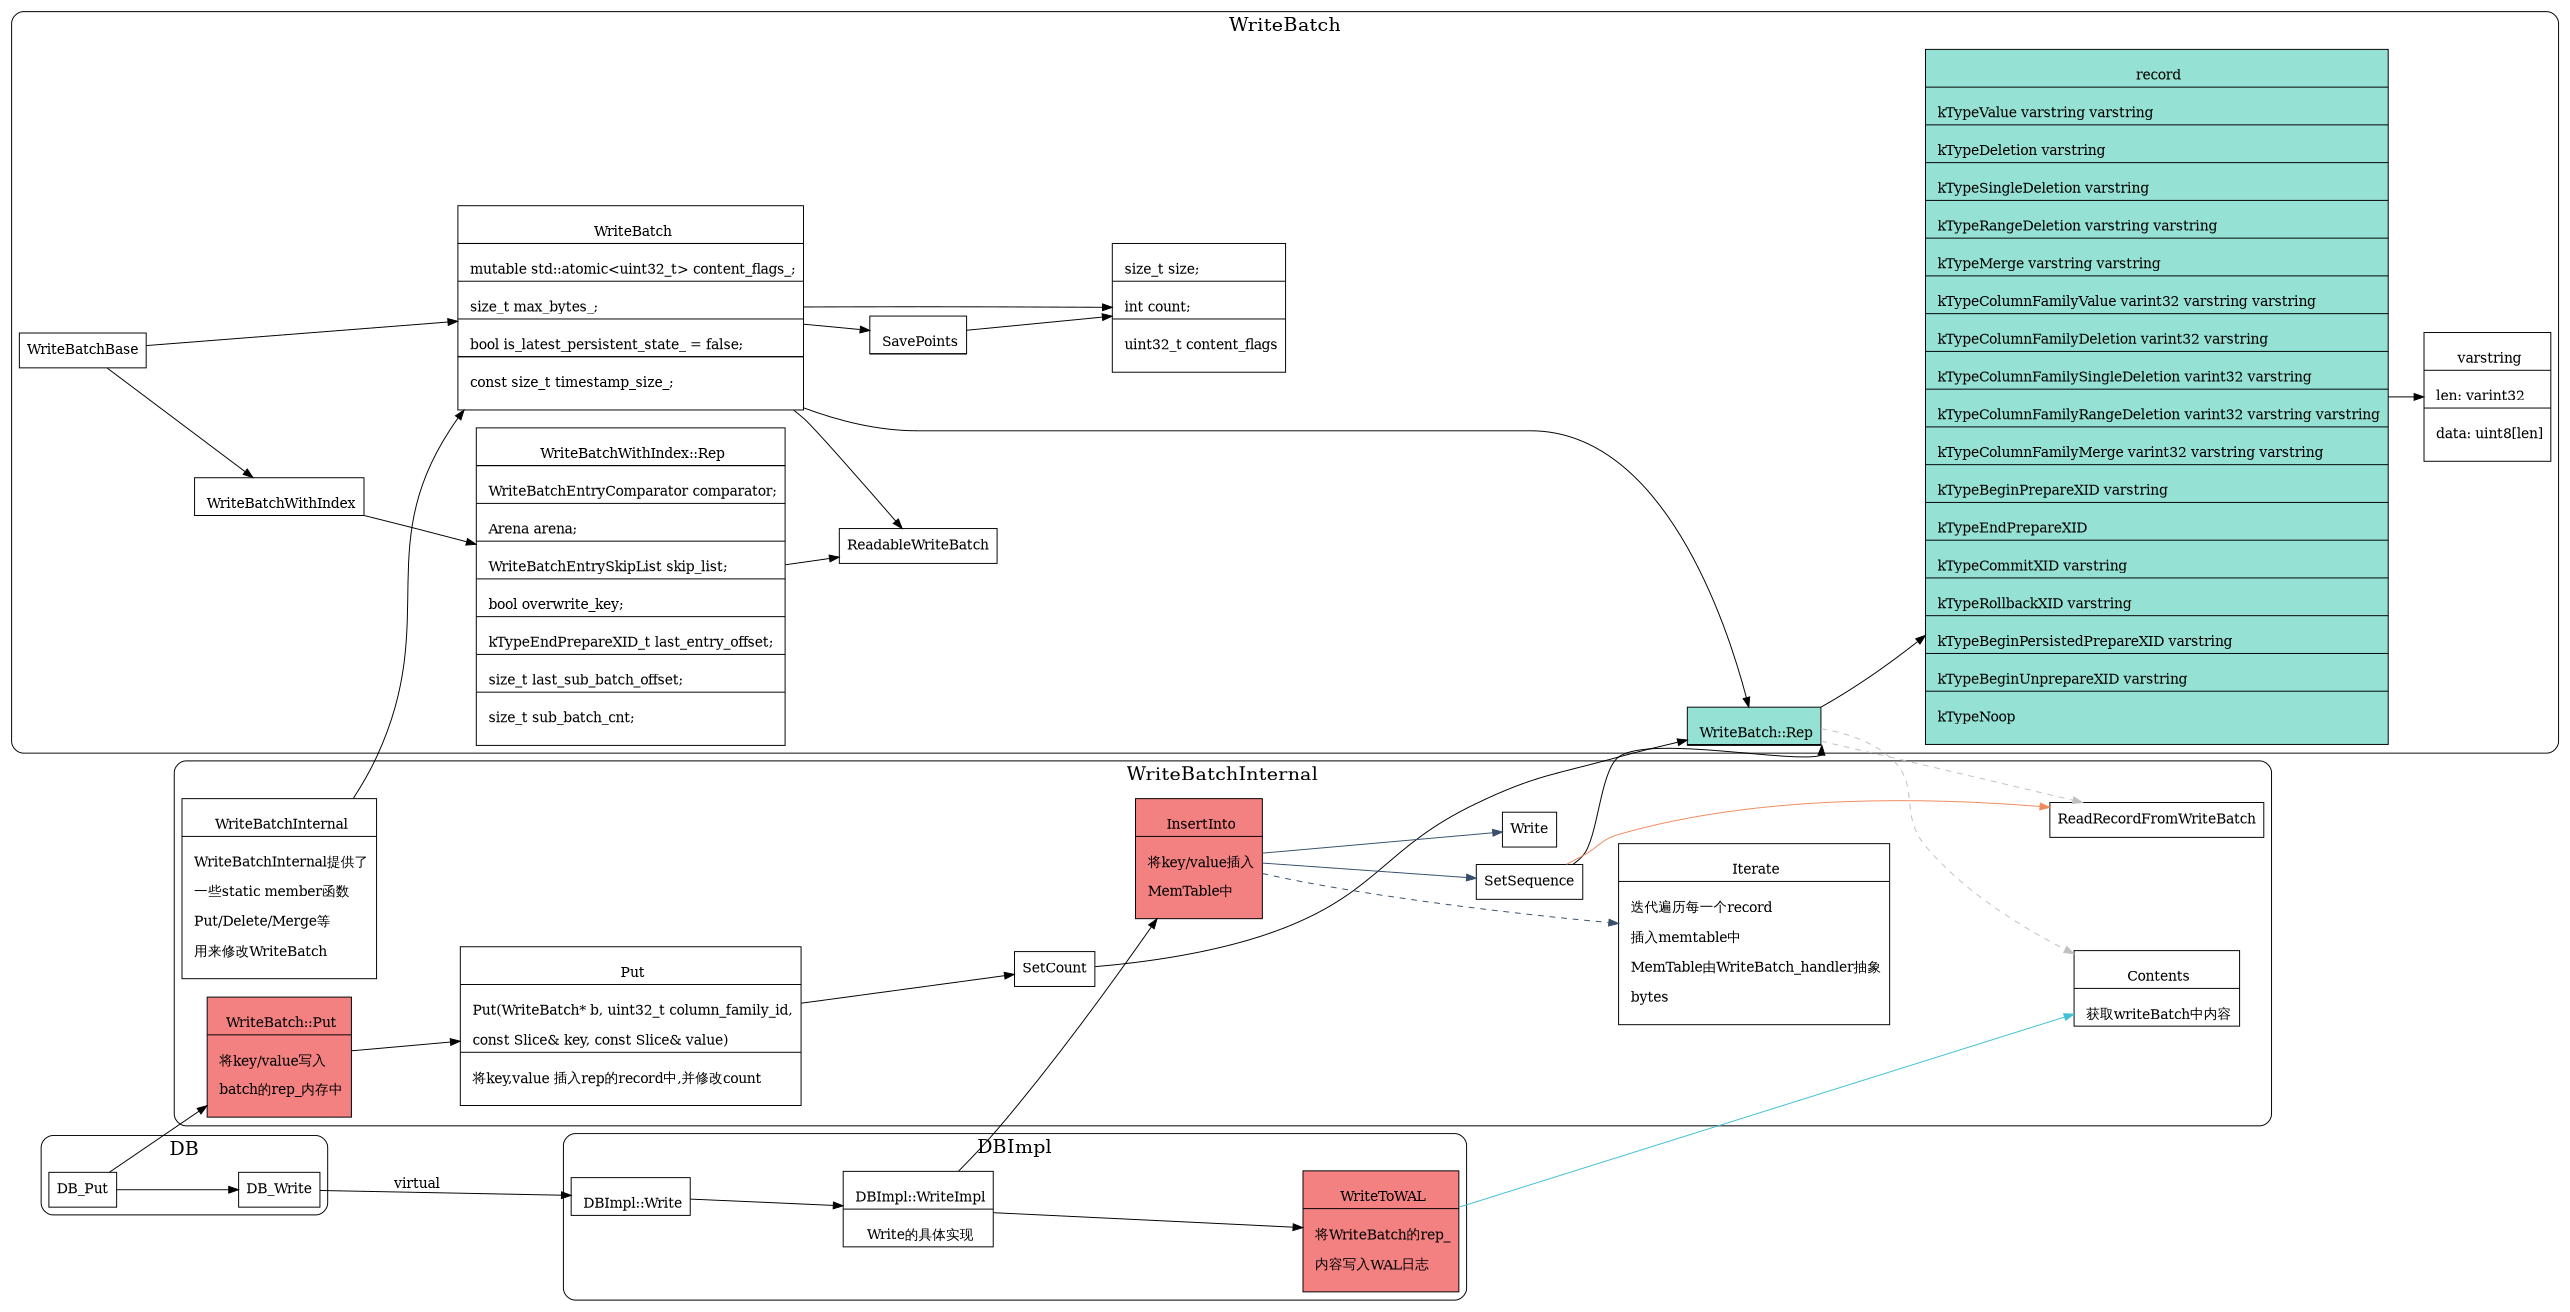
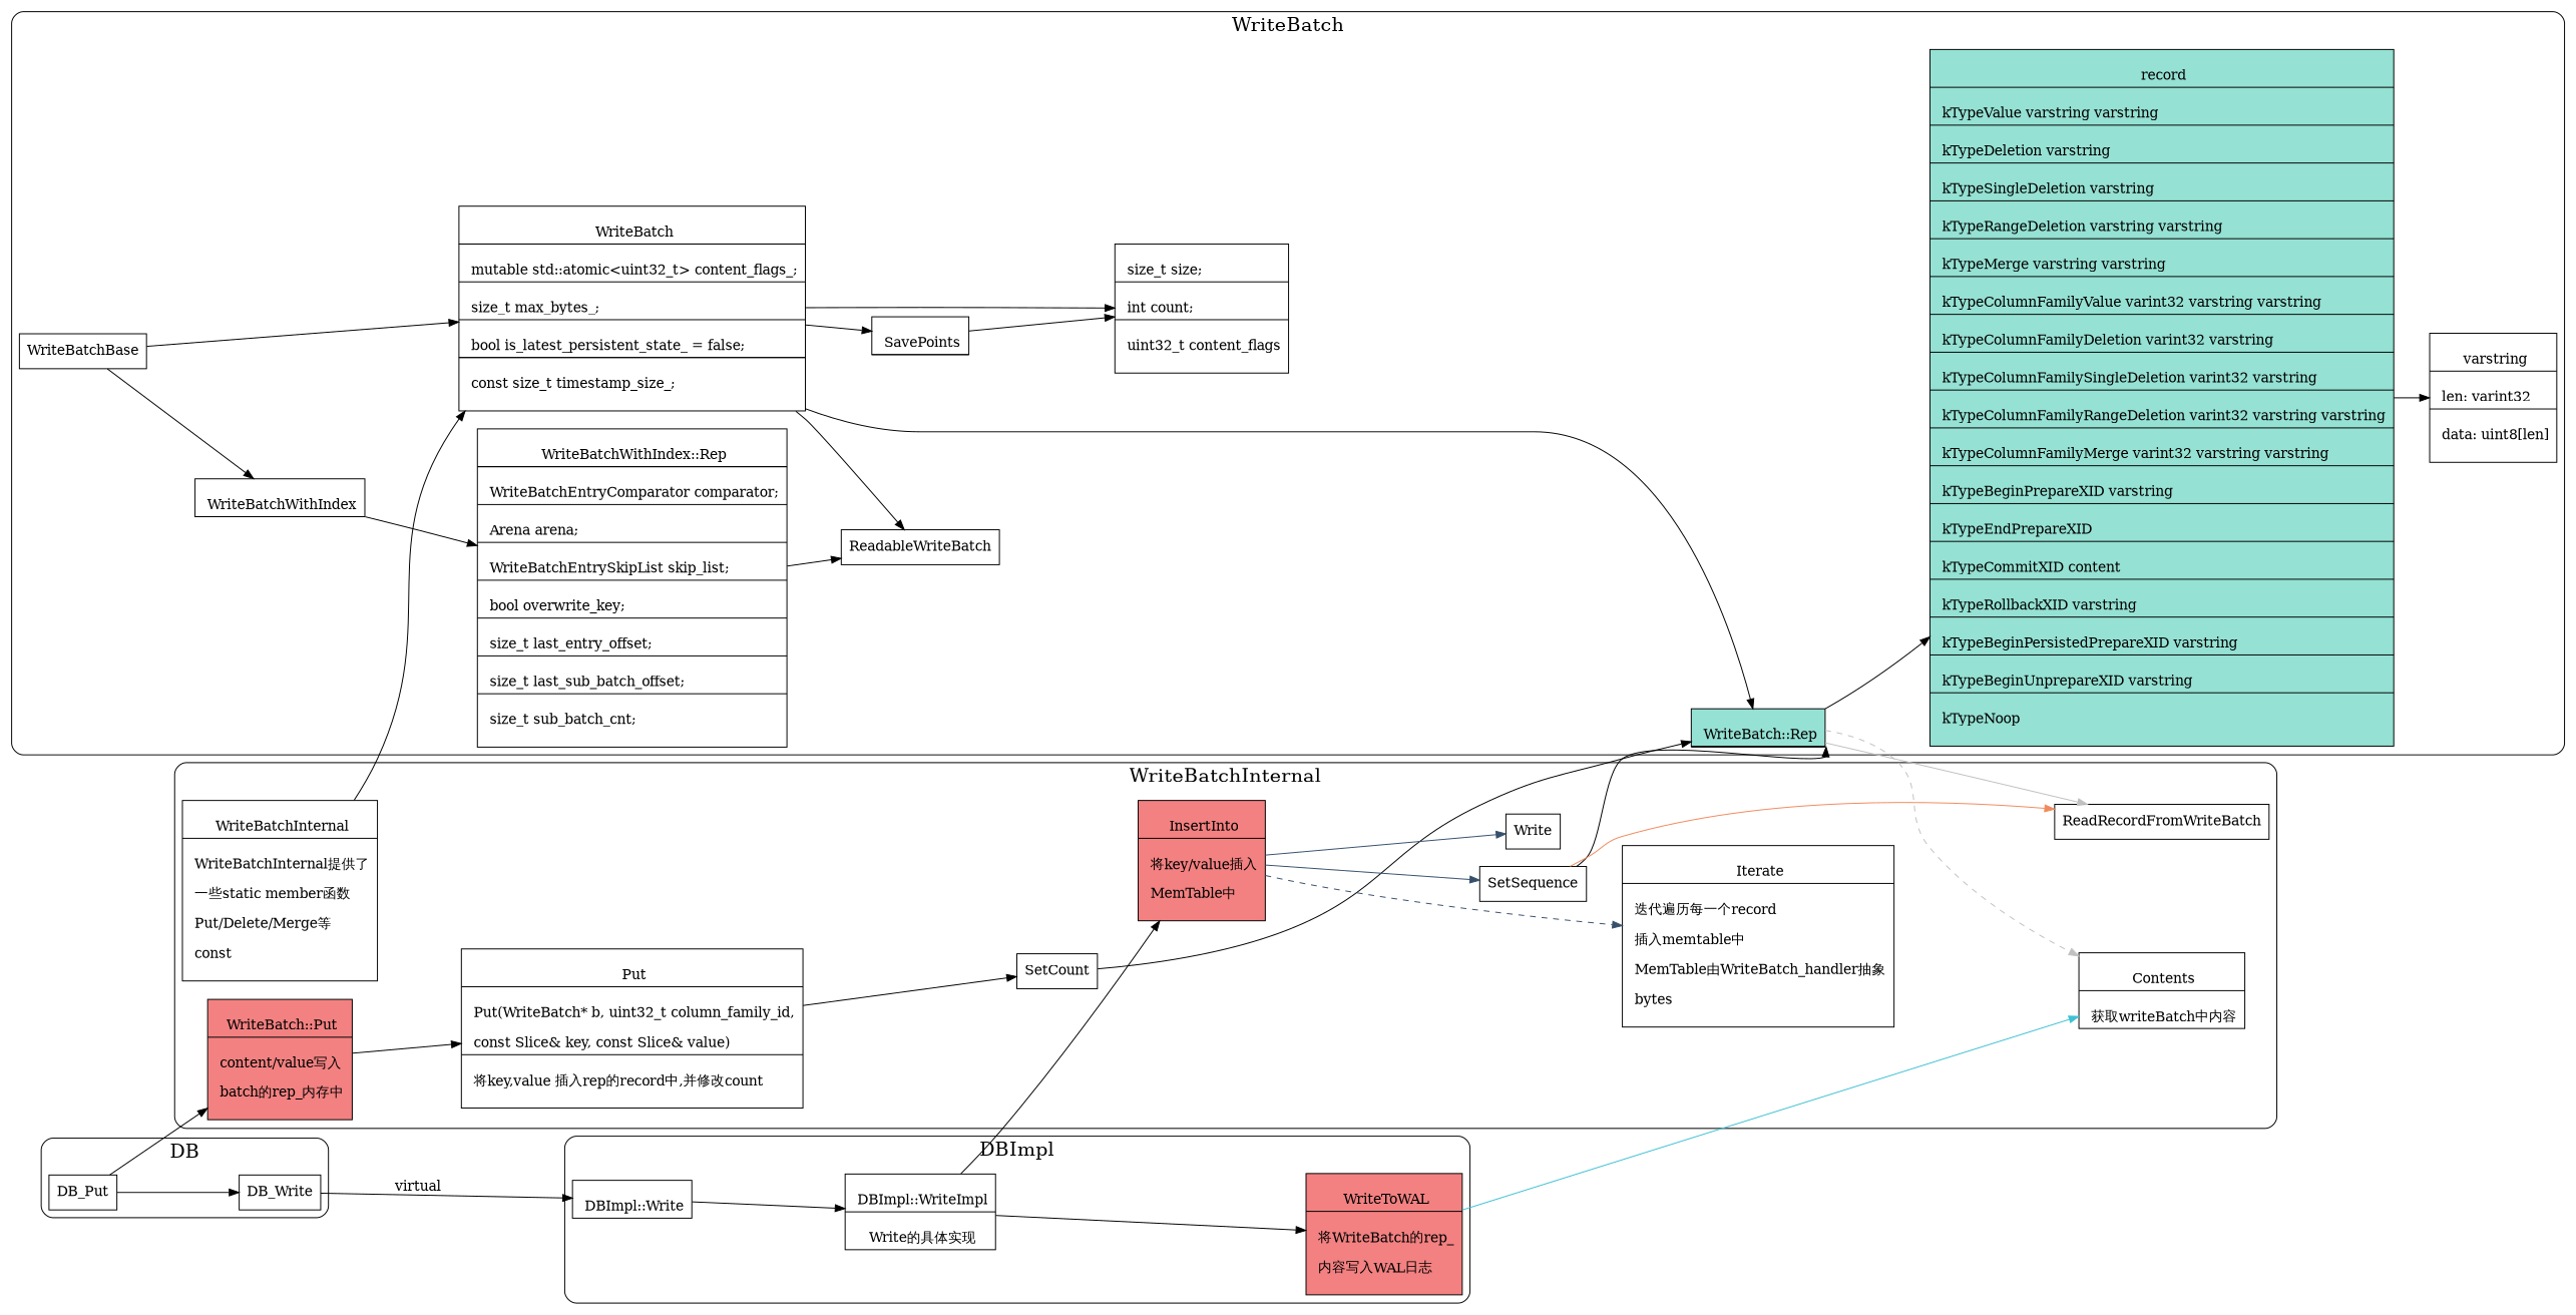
  digraph {
    newrank=true
    rankdir=LR
    node [shape=record]
    WriteBatchBase [shape=box]
    DB_Put [shape=box]
    n3 [fillcolor="#95e1d3" label="{{\n        WriteBatch::Rep|\n        <sequnce> sequence: fixed64\l|\n        <count> count: fixed32\l|\n        <record> data: record[count]\l\n      }}" style=filled]
    n4 [label="{{\n        Iterate|\n        迭代遍历每一个record\l\n        插入memtable中\l\n        MemTable由WriteBatch_handler抽象\l\n        bytes\l\n      }}"]
    n5 [label="{{\n        WriteBatch|\n          <SavePoints> std::unique_ptr\<SavePoints\> save_points_;|\n          <SavePoint> SavePoint wal_term_point_;\l|\n          mutable std::atomic\<uint32_t\> content_flags_;\l|\n          size_t max_bytes_;\l|\n          bool is_latest_persistent_state_ = false;\l|\n          <rep> std::string rep_; \l|\n          const size_t timestamp_size_;\l\n      }}"]
    n6 [label="{{\n        WriteBatchWithIndex|\n          <Rep> std::unique_ptr\<Rep\> rep;\l\n      }}"]
    ReadableWriteBatch [shape=box]
    n8 [label="{{\n        size_t size;\l|\n        int count;\l|\n        uint32_t content_flags\l\n      }}"]
    n9 [label="{{\n        SavePoints|\n          <SavePoint> std::stack\<SavePoint, autovector\<SavePoint\>\> stack;\n      }}"]
-   n10 [label="{{\n        WriteBatchWithIndex::Rep|\n          <ReadableWriteBatch> ReadableWriteBatch write_batch;\l|\n          WriteBatchEntryComparator comparator;\l|\n          Arena arena;\l|\n          WriteBatchEntrySkipList skip_list;\l|\n          bool overwrite_key;\l|\n          kTypeEndPrepareXID_t last_entry_offset;\l|\n          size_t last_sub_batch_offset;\l|\n          size_t sub_batch_cnt;\l\n      }}"]
-   n11 [fillcolor="#95e1d3" label="{{\n        record|\n        kTypeValue varstring varstring\l|\n        kTypeDeletion varstring\l|\n        kTypeSingleDeletion varstring\l|\n        kTypeRangeDeletion varstring varstring\l|\n        kTypeMerge varstring varstring\l|\n        kTypeColumnFamilyValue varint32 varstring varstring\l|\n        kTypeColumnFamilyDeletion varint32 varstring\l|\n        kTypeColumnFamilySingleDeletion varint32 varstring\l|\n        kTypeColumnFamilyRangeDeletion varint32 varstring varstring\l|\n        kTypeColumnFamilyMerge varint32 varstring varstring\l|\n        kTypeBeginPrepareXID varstring\l|\n        kTypeEndPrepareXID\l|\n        kTypeCommitXID varstring\l|\n        kTypeRollbackXID varstring\l|\n        kTypeBeginPersistedPrepareXID varstring\l|\n        kTypeBeginUnprepareXID varstring\l|\n        kTypeNoop\l\n      }}" style=filled]
+   n10 [label="{{\n        WriteBatchWithIndex::Rep|\n          <ReadableWriteBatch> ReadableWriteBatch write_batch;\l|\n          WriteBatchEntryComparator comparator;\l|\n          Arena arena;\l|\n          WriteBatchEntrySkipList skip_list;\l|\n          bool overwrite_key;\l|\n          size_t last_entry_offset;\l|\n          size_t last_sub_batch_offset;\l|\n          size_t sub_batch_cnt;\l\n      }}"]
+   n11 [fillcolor="#95e1d3" label="{{\n        record|\n        kTypeValue varstring varstring\l|\n        kTypeDeletion varstring\l|\n        kTypeSingleDeletion varstring\l|\n        kTypeRangeDeletion varstring varstring\l|\n        kTypeMerge varstring varstring\l|\n        kTypeColumnFamilyValue varint32 varstring varstring\l|\n        kTypeColumnFamilyDeletion varint32 varstring\l|\n        kTypeColumnFamilySingleDeletion varint32 varstring\l|\n        kTypeColumnFamilyRangeDeletion varint32 varstring varstring\l|\n        kTypeColumnFamilyMerge varint32 varstring varstring\l|\n        kTypeBeginPrepareXID varstring\l|\n        kTypeEndPrepareXID\l|\n        kTypeCommitXID content\l|\n        kTypeRollbackXID varstring\l|\n        kTypeBeginPersistedPrepareXID varstring\l|\n        kTypeBeginUnprepareXID varstring\l|\n        kTypeNoop\l\n      }}" style=filled]
    n12 [label="{{\n        varstring|\n        len: varint32\l|\n        data: uint8[len]\l\n      }}"]
    n13 [label="{{\n        Contents|\n        获取writeBatch中内容\n      }}"]
-   n14 [fillcolor="#f38181" label="{{\n        WriteBatch::Put|\n        将key/value写入\l \n        batch的rep_内存中\l\n      }}" style=filled]
-   n15 [label="{{\n        WriteBatchInternal|\n        WriteBatchInternal提供了\l \n        一些static member函数\l\n        Put/Delete/Merge等\l\n        用来修改WriteBatch\l\n      }}"]
+   n14 [fillcolor="#f38181" label="{{\n        WriteBatch::Put|\n        content/value写入\l \n        batch的rep_内存中\l\n      }}" style=filled]
+   n15 [label="{{\n        WriteBatchInternal|\n        WriteBatchInternal提供了\l \n        一些static member函数\l\n        Put/Delete/Merge等\l\n        const\l\n      }}"]
    n16 [label="{{\n        Put|\n          Put(WriteBatch* b, uint32_t column_family_id,\l\n              const Slice& key, const Slice& value) \l|\n        将key,value 插入rep的record中,并修改count\l\n      }}"]
    SetCount [shape=box]
    n18 [fillcolor="#f38181" label="{{\n        InsertInto|\n        将key/value插入\l \n        MemTable中\l\n      }}" style=filled]
    SetSequence [shape=box]
    n20 [label=Write shape=box]
    ReadRecordFromWriteBatch [shape=box]
    n22 [label="{{\n        DBImpl::Write\n      }}"]
    n23 [label="{{\n        DBImpl::WriteImpl|\n        Write的具体实现\n      }}"]
    n24 [fillcolor="#f38181" label="{{\n        WriteToWAL|\n        将WriteBatch的rep_\l\n        内容写入WAL日志\l\n      }}" style=filled]
    DB_Write [shape=box]
    subgraph sub_1 {
    }
    subgraph sub_2 {
      rank=same
      WriteBatchBase
      DB_Put
    }
    subgraph sub_3 {
      rank=same
      n3
      n4
    }
    subgraph cluster_4 {
      fontsize=20
      label=WriteBatch
      style=rounded
      WriteBatchBase
      n3
      n5
      n6
      ReadableWriteBatch
      n8
      n9
      n10
      n11
      n12
    }
    subgraph cluster_5 {
      fontsize=20
      label=WriteBatchInternal
      style=rounded
      n4
      n13
      n14
      n15
      n16
      SetCount
      n18
      SetSequence
      n20
      ReadRecordFromWriteBatch
    }
    subgraph cluster_6 {
      fontsize=20
      label=DBImpl
      style=rounded
      n22
      n23
      n24
    }
    subgraph cluster_7 {
      fontsize=20
      label=DB
      style=rounded
      DB_Put
      DB_Write
    }
    WriteBatchBase -> n5
    WriteBatchBase -> n6
    DB_Put -> n14
    DB_Put -> DB_Write
    n3 -> n11 [tailport=record]
    n3 -> n13 [color=gray style=dashed]
-   n3 -> ReadRecordFromWriteBatch [color=gray style=dashed]
+   n3 -> ReadRecordFromWriteBatch [color=gray style=solid]
    n5 -> n3 [tailport=rep]
    n5 -> ReadableWriteBatch
    n5 -> n8 [tailport=SavePoint]
    n5 -> n9 [tailport=SavePoints]
    n6 -> n10 [tailport=Rep]
    n9 -> n8 [tailport=SavePoint]
    n10 -> ReadableWriteBatch
    n11 -> n12
    n14 -> n16
    n15 -> n5
    n16 -> SetCount
    SetCount -> n3 [headport=count]
    n18 -> n4 [color="#364f6b" style=dashed]
    n18 -> SetSequence [color="#364f6b"]
    n18 -> n20 [color="#364f6b"]
    SetSequence -> n3 [headport=sequnce]
    SetSequence -> ReadRecordFromWriteBatch [color="#f08a5d"]
    n22 -> n23
    n23 -> n18
    n23 -> n24
    n24 -> n13 [color="#3ec1d3"]
    DB_Write -> n22 [label=virtual]
  }
